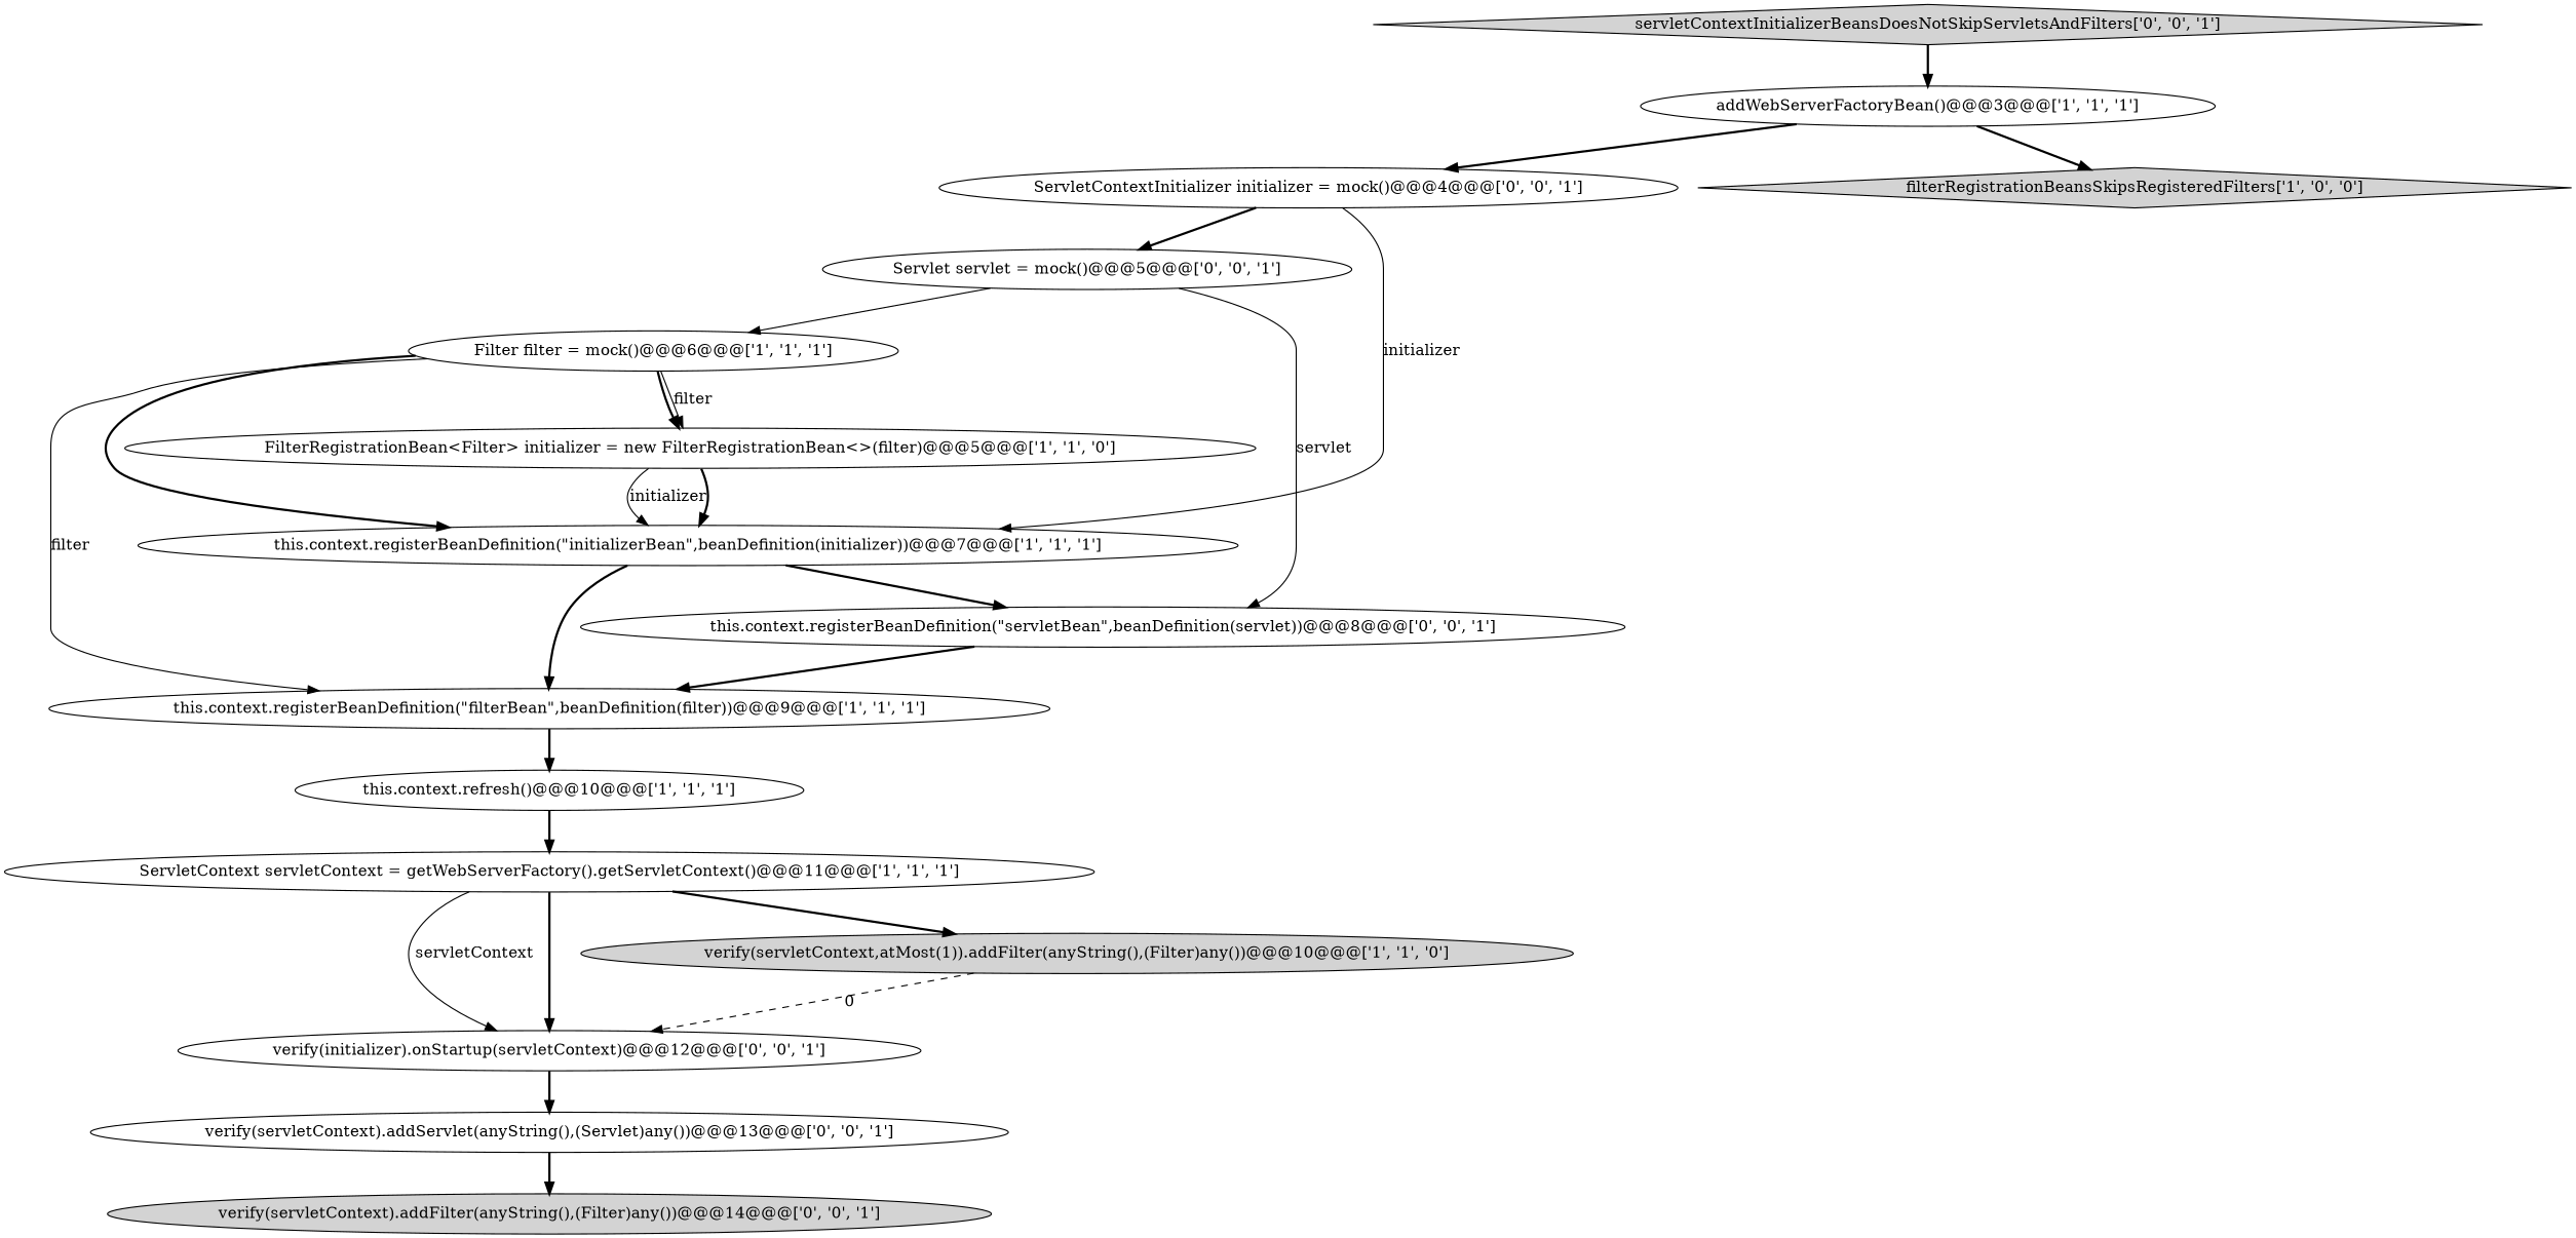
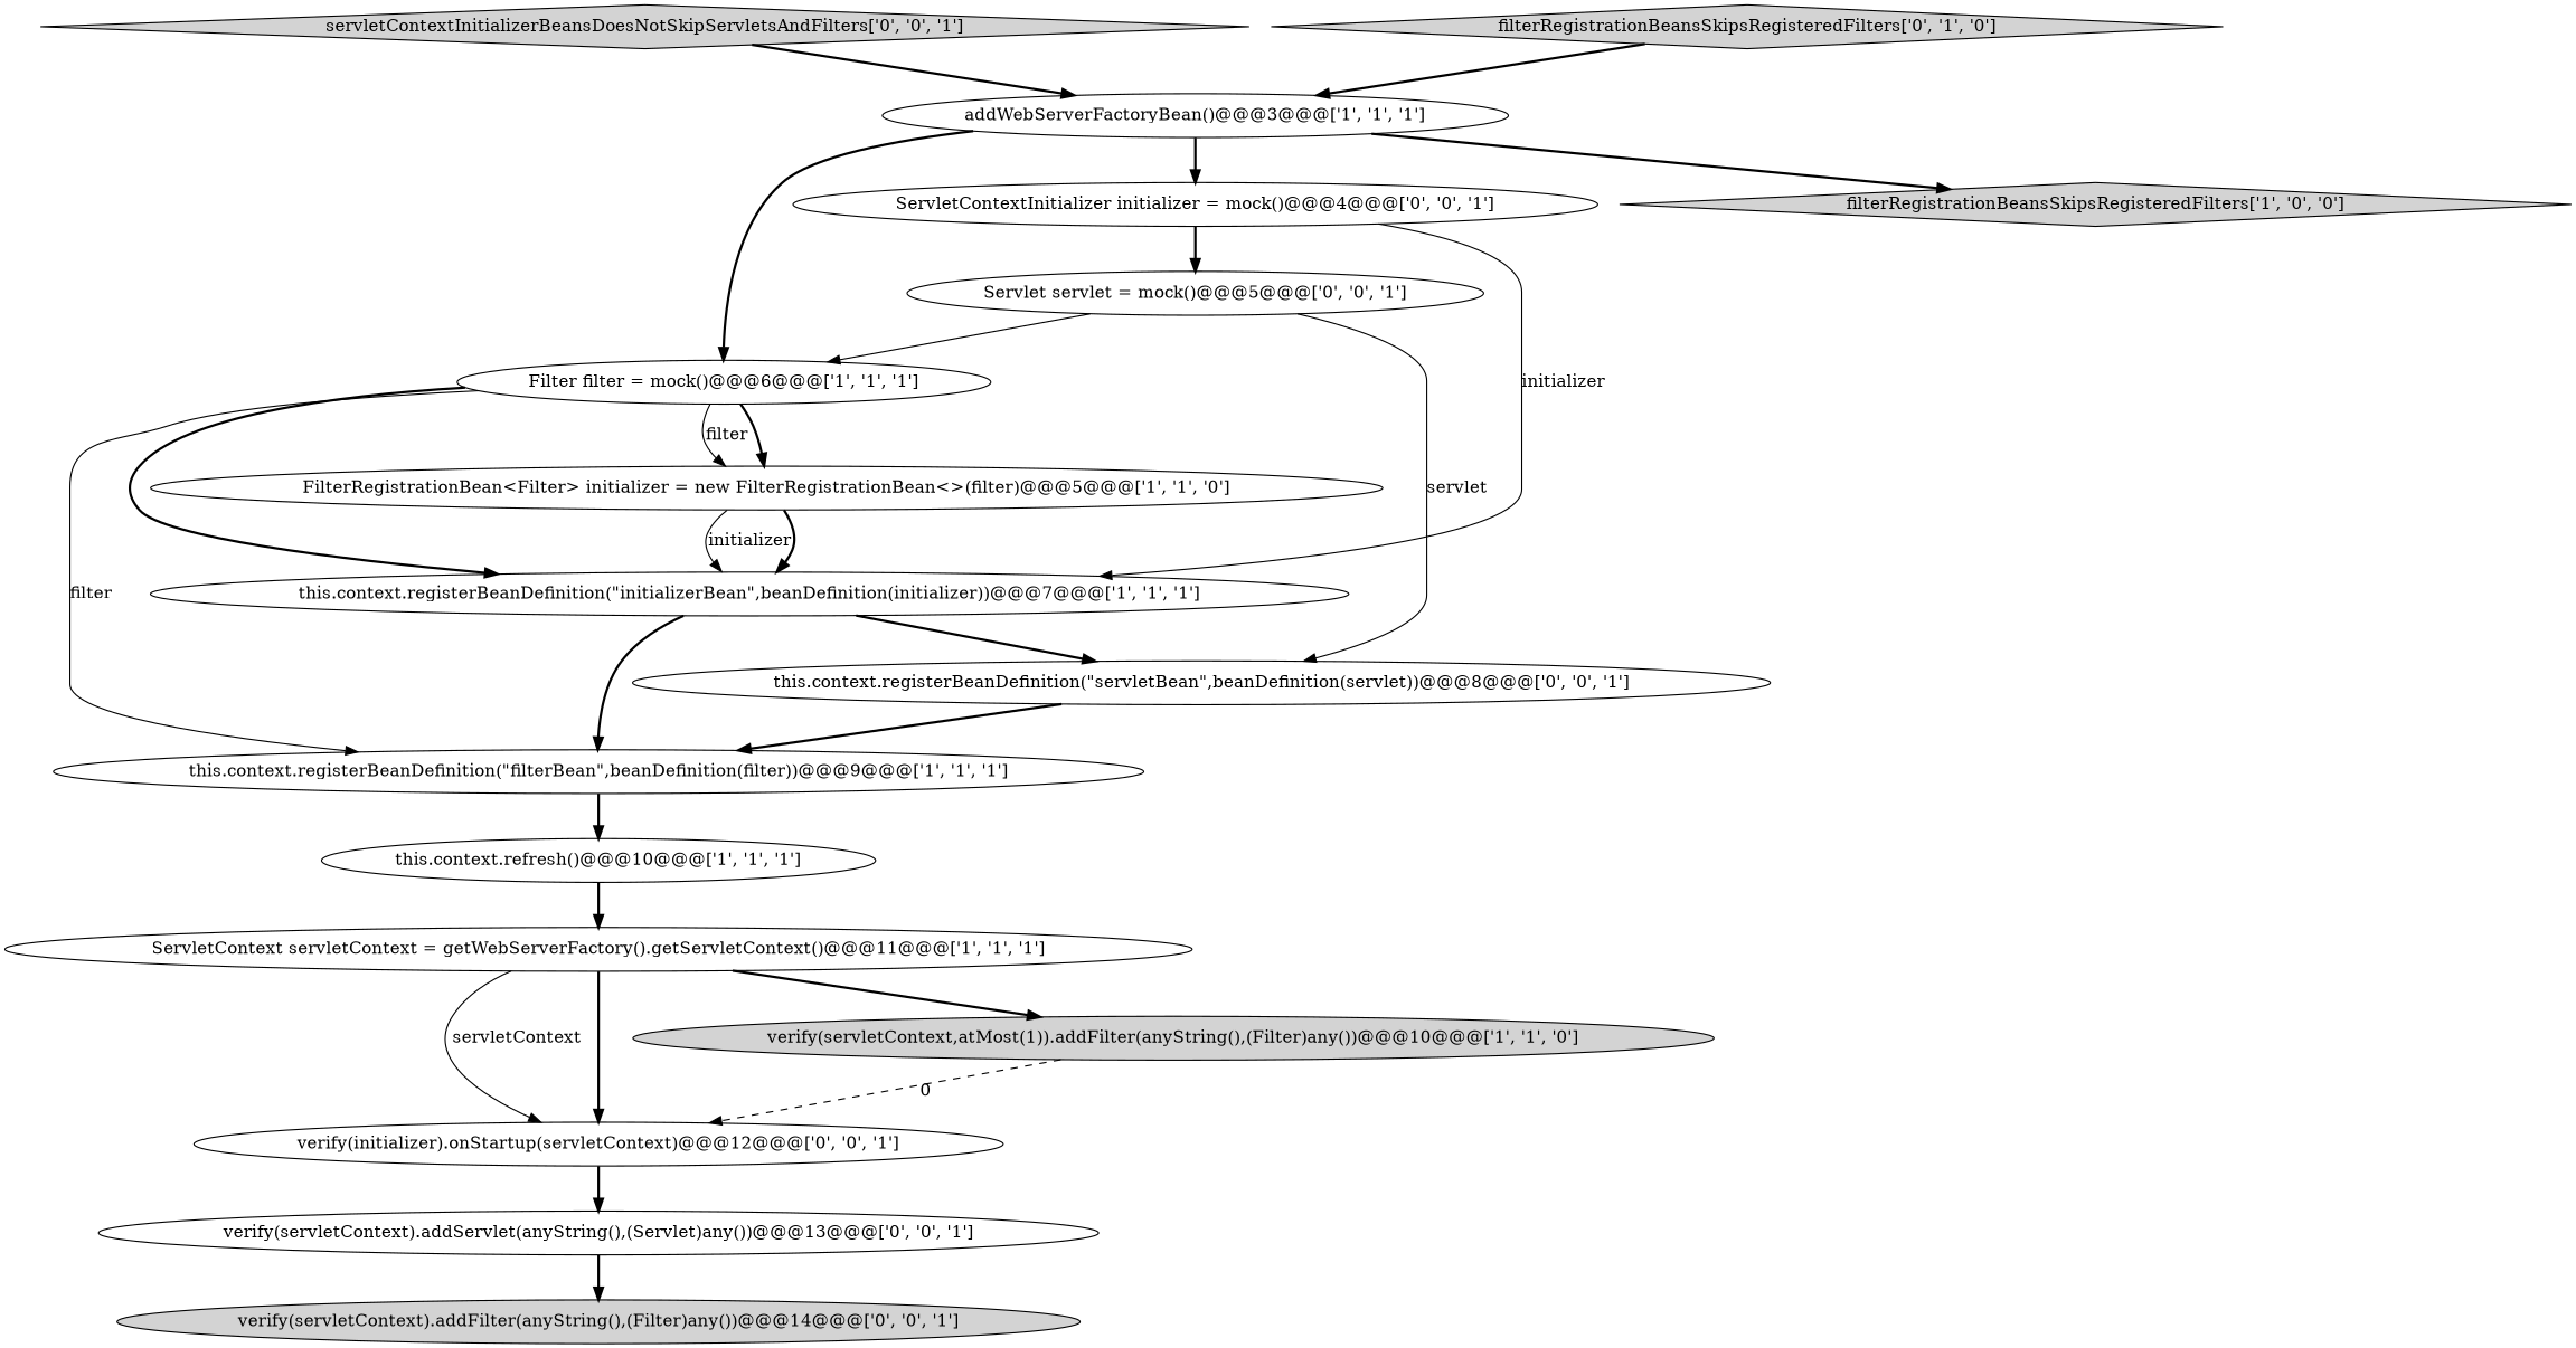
  digraph {
    node [fillcolor=white shape=ellipse style=filled]
    edge [style=bold]
    n1 [label="FilterRegistrationBean<Filter> initializer = new FilterRegistrationBean<>(filter)@@@5@@@['1', '1', '0']"]
    n2 [label="this.context.registerBeanDefinition(\"initializerBean\",beanDefinition(initializer))@@@7@@@['1', '1', '1']"]
    n3 [label="this.context.registerBeanDefinition(\"filterBean\",beanDefinition(filter))@@@9@@@['1', '1', '1']"]
    n4 [label="this.context.registerBeanDefinition(\"servletBean\",beanDefinition(servlet))@@@8@@@['0', '0', '1']"]
    n5 [label="ServletContext servletContext = getWebServerFactory().getServletContext()@@@11@@@['1', '1', '1']"]
    n6 [label="verify(initializer).onStartup(servletContext)@@@12@@@['0', '0', '1']"]
    n7 [fillcolor=lightgray label="verify(servletContext,atMost(1)).addFilter(anyString(),(Filter)any())@@@10@@@['1', '1', '0']"]
    n8 [label="verify(servletContext).addServlet(anyString(),(Servlet)any())@@@13@@@['0', '0', '1']"]
    n9 [label="this.context.refresh()@@@10@@@['1', '1', '1']"]
    n10 [fillcolor=lightgray label="verify(servletContext).addFilter(anyString(),(Filter)any())@@@14@@@['0', '0', '1']"]
    n11 [label="ServletContextInitializer initializer = mock()@@@4@@@['0', '0', '1']"]
    n12 [label="Servlet servlet = mock()@@@5@@@['0', '0', '1']"]
    n13 [label="Filter filter = mock()@@@6@@@['1', '1', '1']"]
    n14 [fillcolor=lightgray label="filterRegistrationBeansSkipsRegisteredFilters['1', '0', '0']" shape=diamond]
    n15 [label="addWebServerFactoryBean()@@@3@@@['1', '1', '1']"]
    n16 [fillcolor=lightgray label="servletContextInitializerBeansDoesNotSkipServletsAndFilters['0', '0', '1']" shape=diamond]
+   n17 [fillcolor=lightgray label="filterRegistrationBeansSkipsRegisteredFilters['0', '1', '0']" shape=diamond]
    n1 -> n2 [label=initializer style=solid]
    n1 -> n2
    n2 -> n3
    n2 -> n4
    n3 -> n9
    n4 -> n3
    n5 -> n6 [label=servletContext style=solid]
    n5 -> n6
    n5 -> n7
    n6 -> n8
    n7 -> n6 [label=0 style=dashed]
    n8 -> n10
    n9 -> n5
    n11 -> n2 [label=initializer style=solid]
    n11 -> n12
    n12 -> n4 [label=servlet style=solid]
    n12 -> n13 [style=solid]
    n13 -> n1
    n13 -> n1 [label=filter style=solid]
    n13 -> n2
    n13 -> n3 [label=filter style=solid]
    n15 -> n11
+   n15 -> n13
    n15 -> n14
    n16 -> n15
+   n17 -> n15
  }
